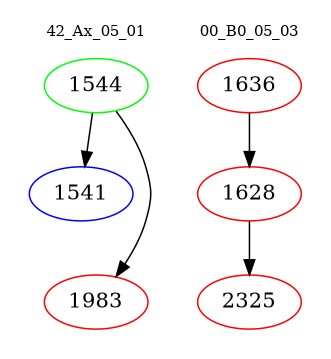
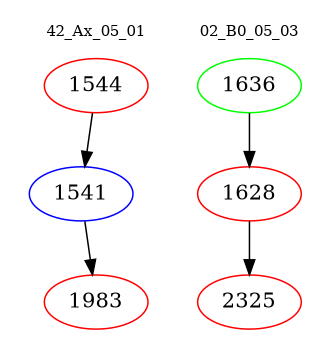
  digraph {
    node [color=red]
    edge [color=black]
-   n1 [color=green label=1544]
+   n1 [label=1544]
    n2 [color=blue label=1541]
    n3 [label=1983]
-   n4 [label=1636]
+   n4 [color=green label=1636]
    n5 [label=1628]
    n6 [label=2325]
    subgraph cluster_1 {
      color=white
      fontsize=10
      label="42_Ax_05_01"
      n1
      n2
      n3
    }
    subgraph cluster_2 {
      color=white
      fontsize=10
-     label="00_B0_05_03"
+     label="02_B0_05_03"
      n4
      n5
      n6
    }
    n1 -> n2
-   n1 -> n3
+   n2 -> n3
    n4 -> n5
    n5 -> n6
  }
